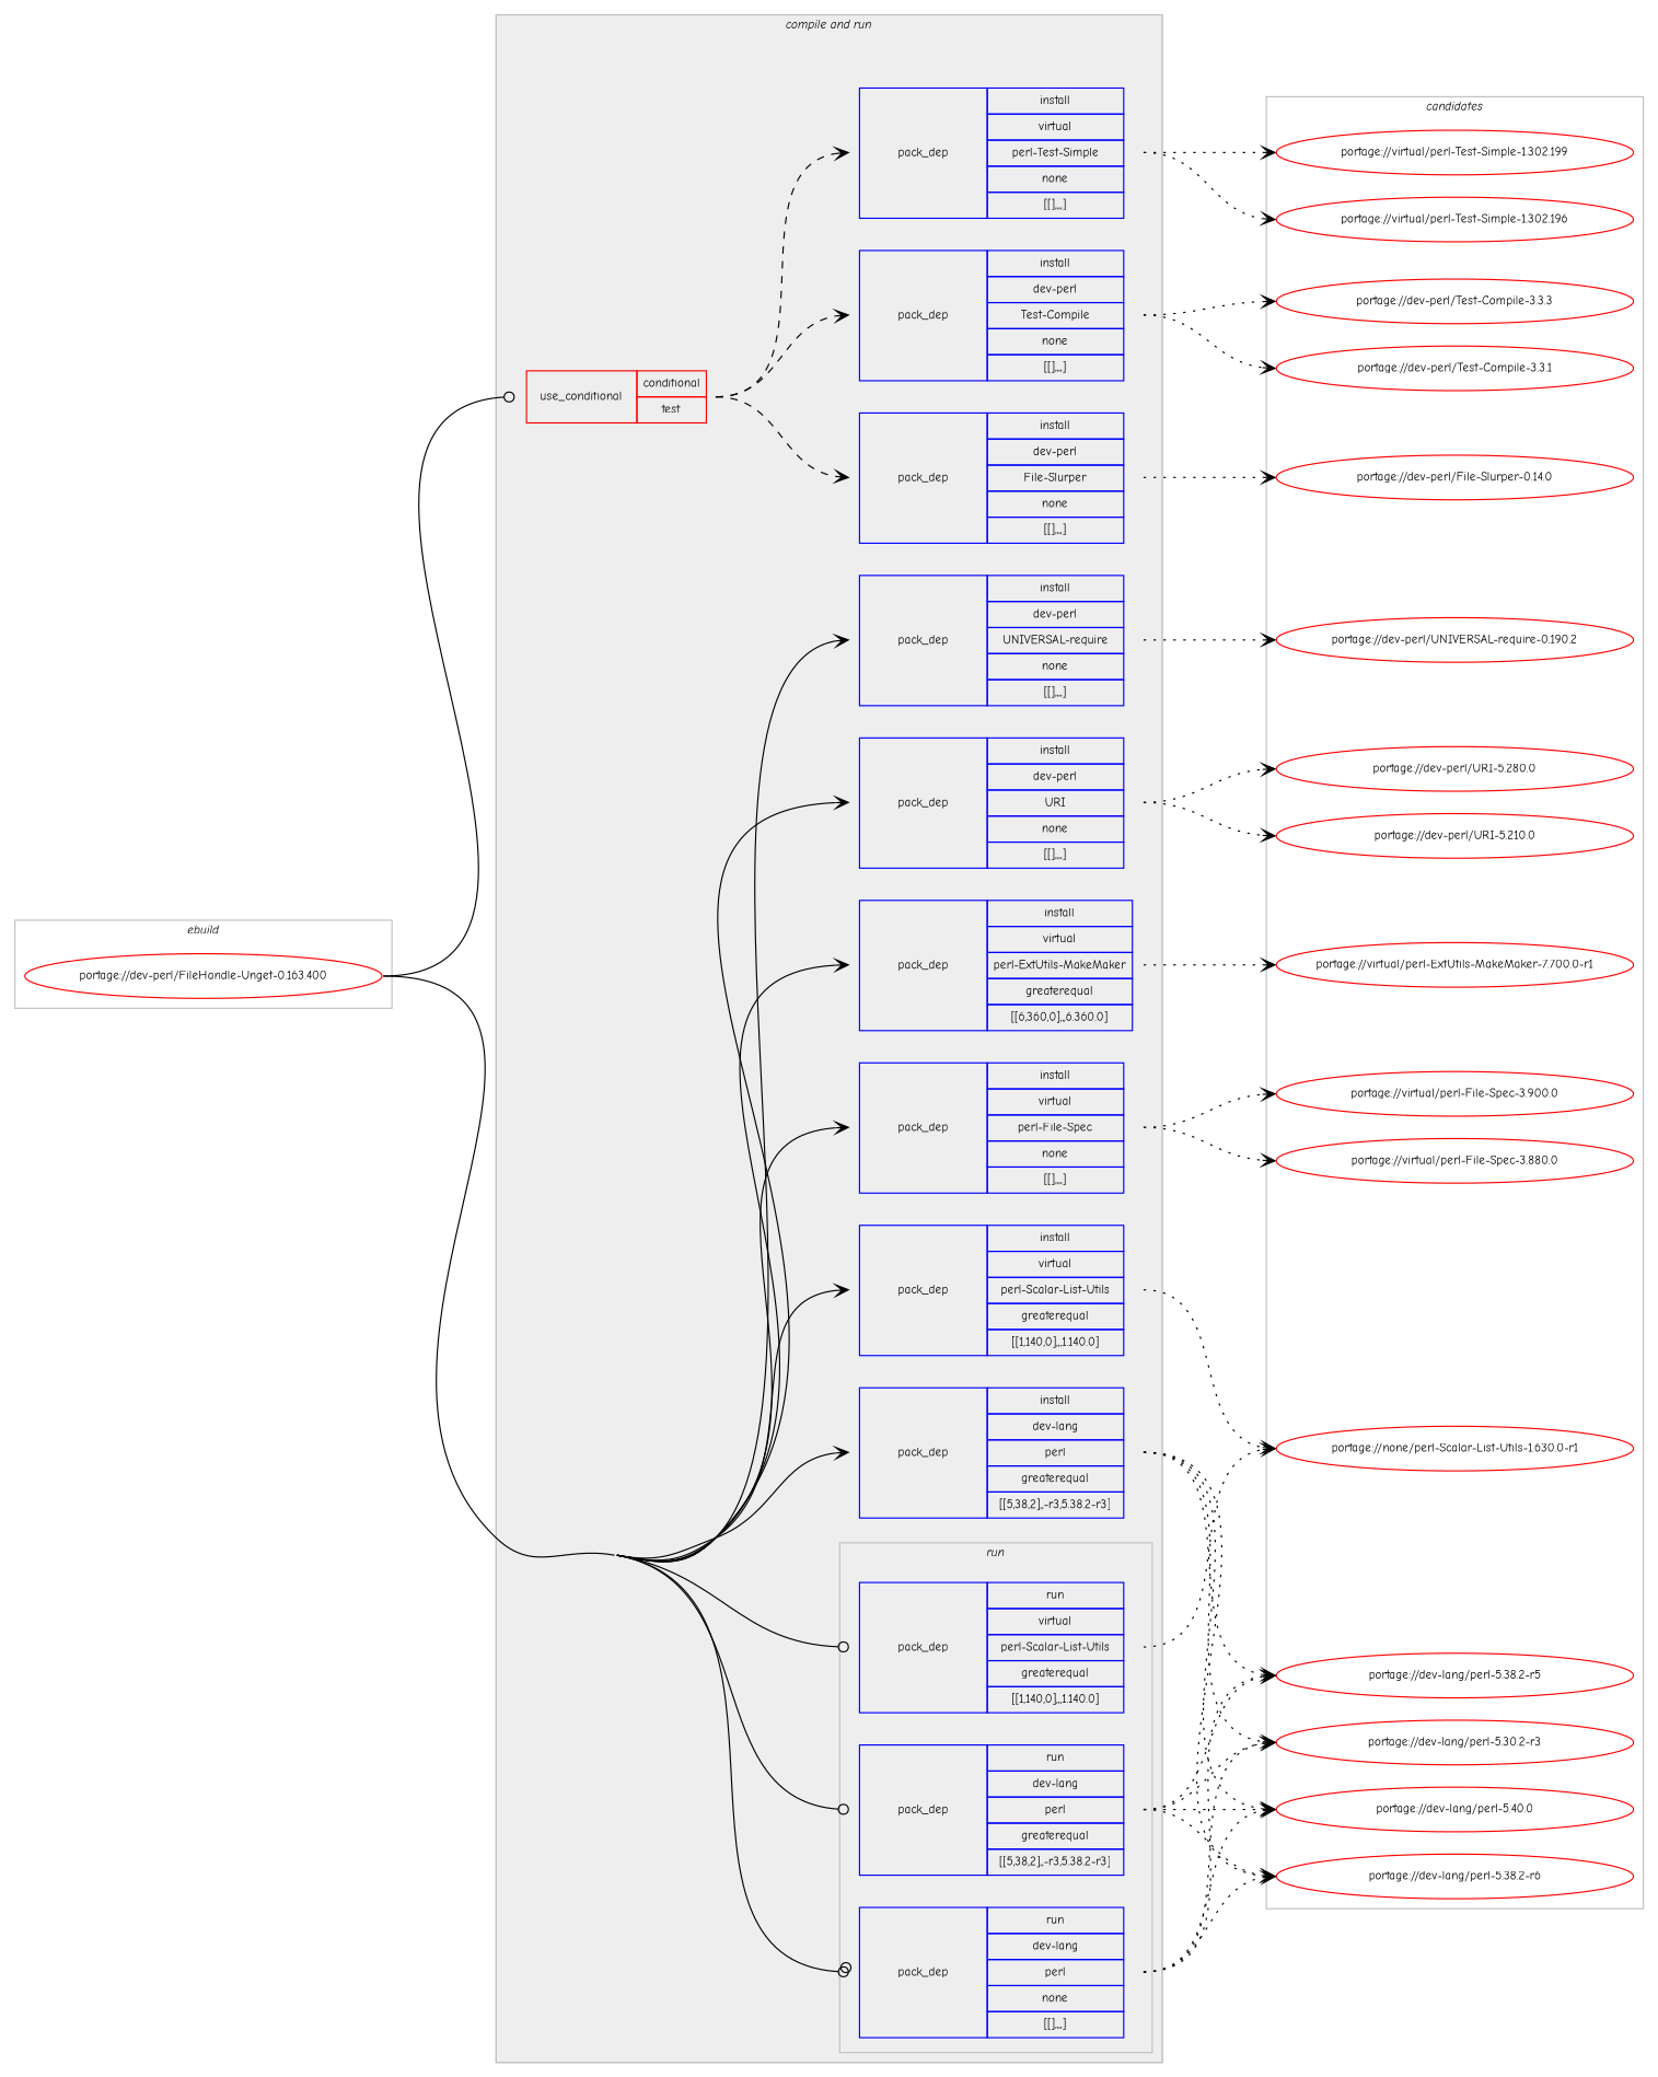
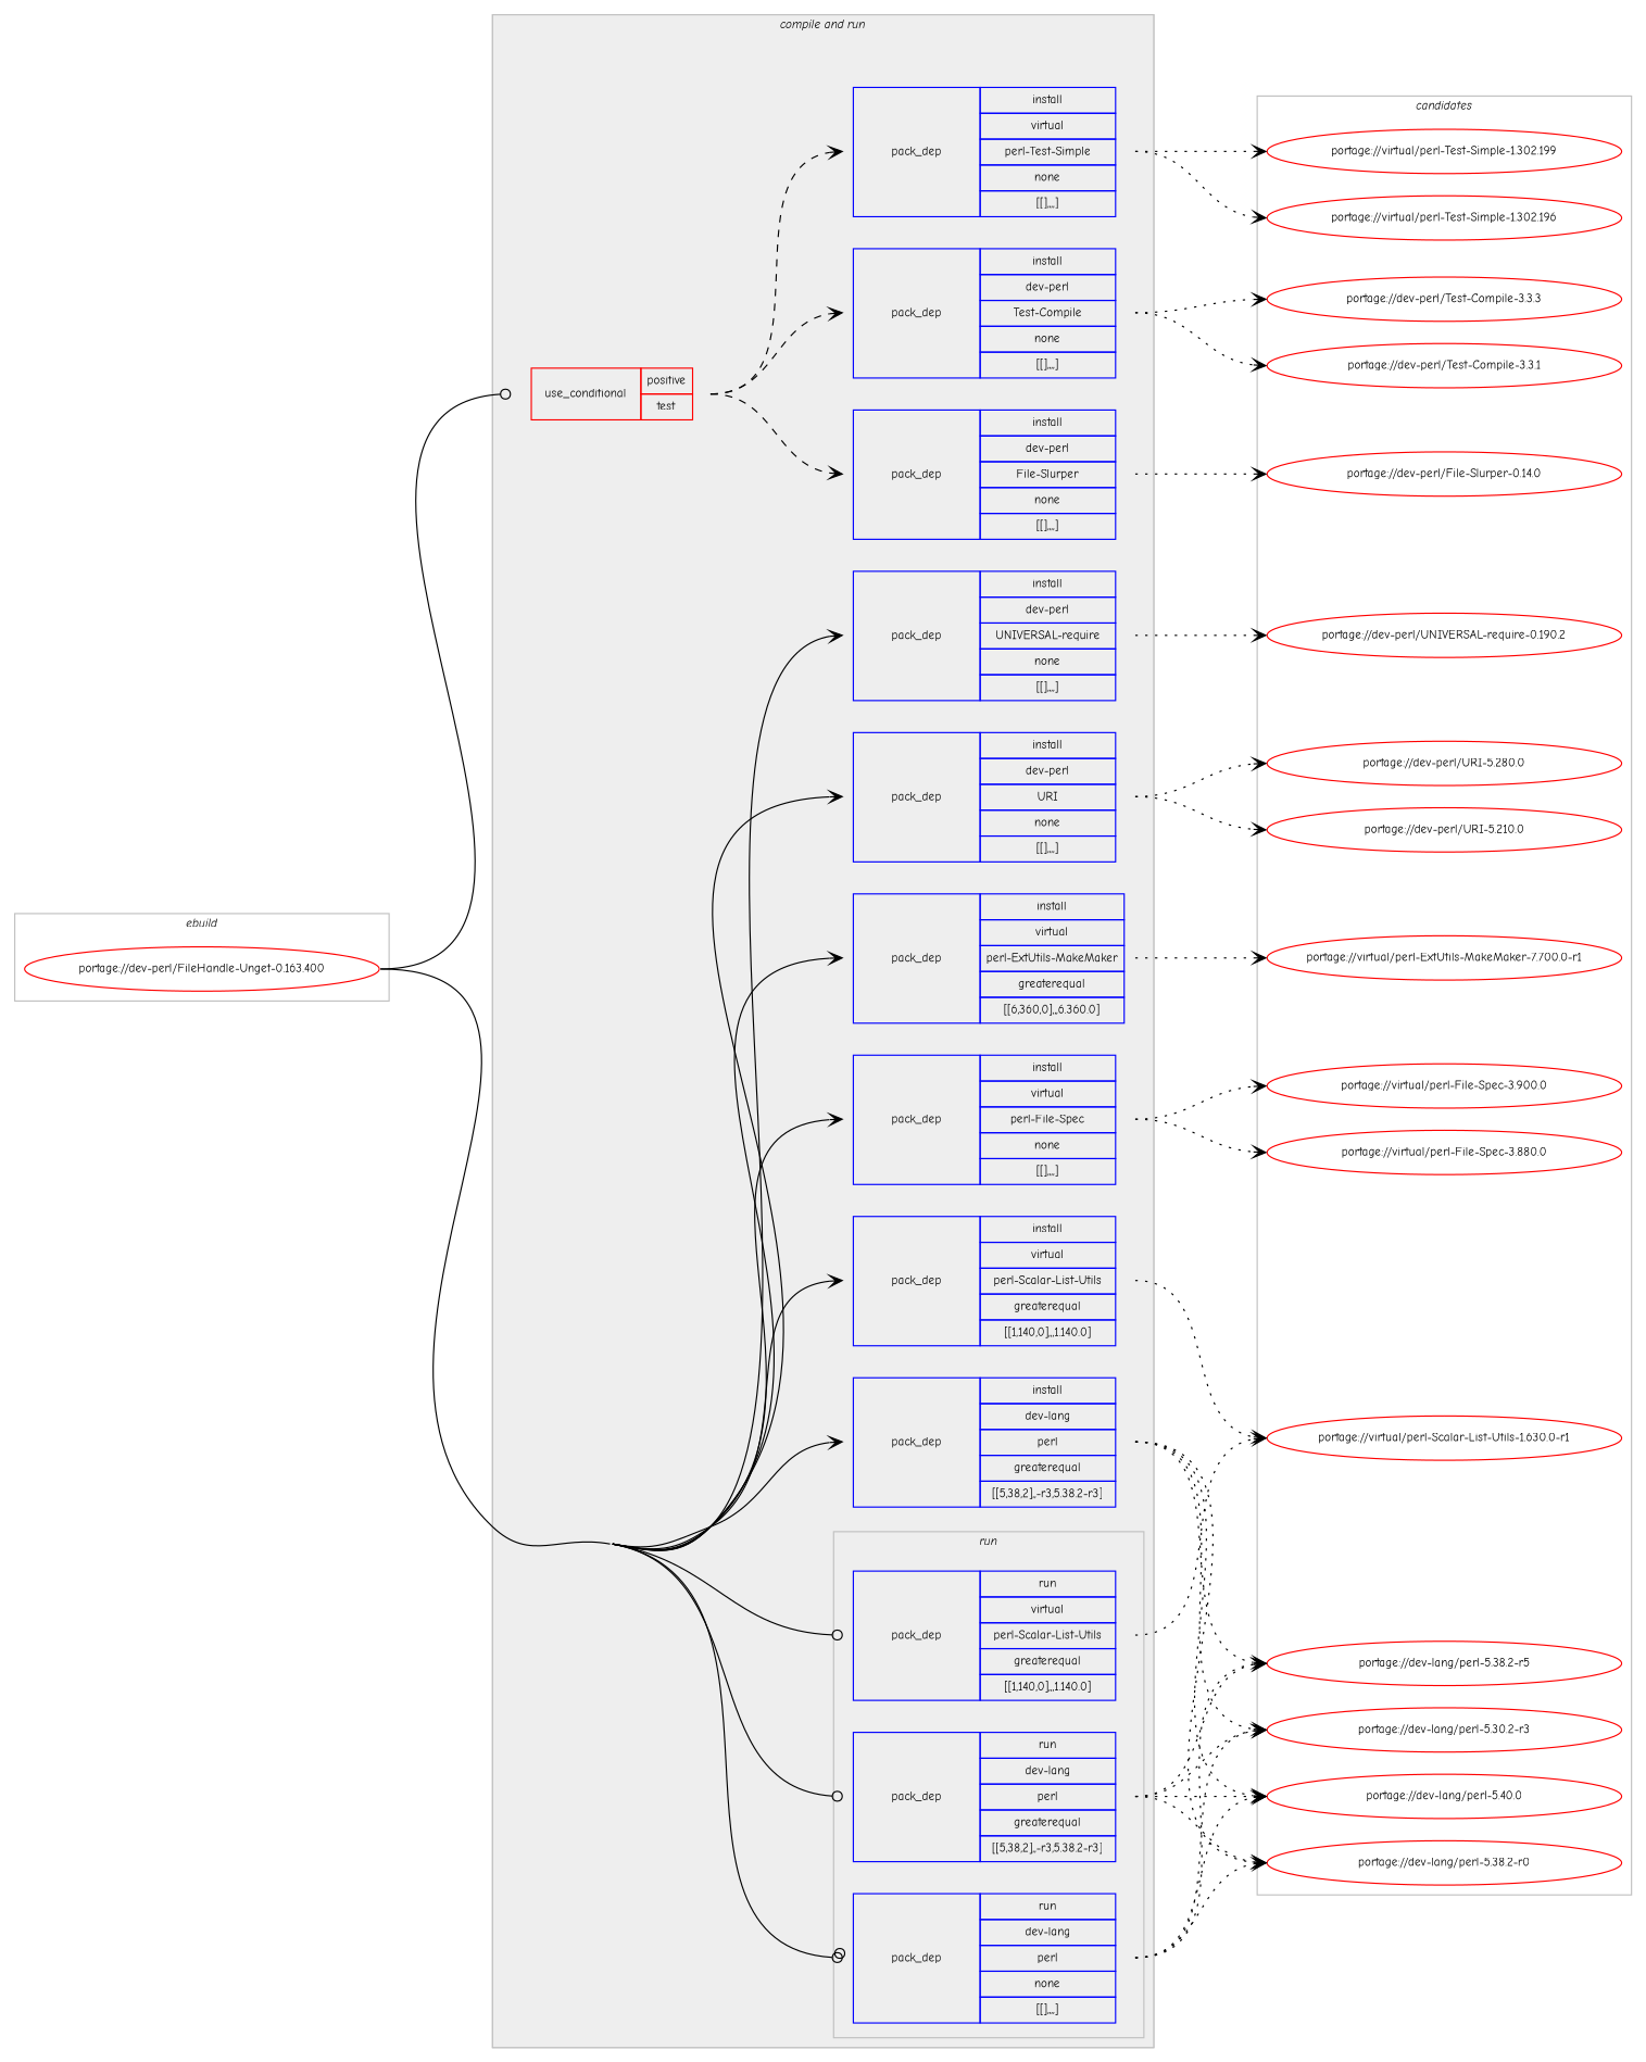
  digraph {
    compound=true
    concentrate=true
    fontname="Comic Neue"
    fontsize=10
    newrank=true
    rankdir=LR
    ranksep=1.5
    node [color=red fontname="Comic Neue" fontsize=10]
    edge [arrowhead=vee fontname="Comic Neue" headport=w style=dotted tailport=e weight=100]
    n1 [label="portage://dev-perl/FileHandle-Unget-0.163.400" width=4]
    n2 [color=blue label=<<TABLE BORDER="0" CELLBORDER="1" CELLSPACING="0" CELLPADDING="4" WIDTH="220"><TR><TD ROWSPAN="6" CELLPADDING="30">pack_dep</TD></TR><TR><TD WIDTH="110">install</TD></TR><TR><TD>dev-perl</TD></TR><TR><TD>File-Slurper</TD></TR><TR><TD>none</TD></TR><TR><TD>[[],,,,]</TD></TR></TABLE>> shape=none]
    n3 [color=blue label=<<TABLE BORDER="0" CELLBORDER="1" CELLSPACING="0" CELLPADDING="4" WIDTH="220"><TR><TD ROWSPAN="6" CELLPADDING="30">pack_dep</TD></TR><TR><TD WIDTH="110">install</TD></TR><TR><TD>dev-perl</TD></TR><TR><TD>Test-Compile</TD></TR><TR><TD>none</TD></TR><TR><TD>[[],,,,]</TD></TR></TABLE>> shape=none]
    n4 [color=blue label=<<TABLE BORDER="0" CELLBORDER="1" CELLSPACING="0" CELLPADDING="4" WIDTH="220"><TR><TD ROWSPAN="6" CELLPADDING="30">pack_dep</TD></TR><TR><TD WIDTH="110">install</TD></TR><TR><TD>virtual</TD></TR><TR><TD>perl-Test-Simple</TD></TR><TR><TD>none</TD></TR><TR><TD>[[],,,,]</TD></TR></TABLE>> shape=none]
-   n5 [label=<<TABLE BORDER="0" CELLBORDER="1" CELLSPACING="0" CELLPADDING="4"><TR><TD ROWSPAN="3" CELLPADDING="10">use_conditional</TD></TR><TR><TD>conditional</TD></TR><TR><TD>test</TD></TR></TABLE>> shape=none]
+   n5 [label=<<TABLE BORDER="0" CELLBORDER="1" CELLSPACING="0" CELLPADDING="4"><TR><TD ROWSPAN="3" CELLPADDING="10">use_conditional</TD></TR><TR><TD>positive</TD></TR><TR><TD>test</TD></TR></TABLE>> shape=none]
    n6 [color=blue label=<<TABLE BORDER="0" CELLBORDER="1" CELLSPACING="0" CELLPADDING="4" WIDTH="220"><TR><TD ROWSPAN="6" CELLPADDING="30">pack_dep</TD></TR><TR><TD WIDTH="110">install</TD></TR><TR><TD>dev-lang</TD></TR><TR><TD>perl</TD></TR><TR><TD>greaterequal</TD></TR><TR><TD>[[5,38,2],,-r3,5.38.2-r3]</TD></TR></TABLE>> shape=none]
    n7 [color=blue label=<<TABLE BORDER="0" CELLBORDER="1" CELLSPACING="0" CELLPADDING="4" WIDTH="220"><TR><TD ROWSPAN="6" CELLPADDING="30">pack_dep</TD></TR><TR><TD WIDTH="110">install</TD></TR><TR><TD>dev-perl</TD></TR><TR><TD>UNIVERSAL-require</TD></TR><TR><TD>none</TD></TR><TR><TD>[[],,,,]</TD></TR></TABLE>> shape=none]
    n8 [color=blue label=<<TABLE BORDER="0" CELLBORDER="1" CELLSPACING="0" CELLPADDING="4" WIDTH="220"><TR><TD ROWSPAN="6" CELLPADDING="30">pack_dep</TD></TR><TR><TD WIDTH="110">install</TD></TR><TR><TD>dev-perl</TD></TR><TR><TD>URI</TD></TR><TR><TD>none</TD></TR><TR><TD>[[],,,,]</TD></TR></TABLE>> shape=none]
    n9 [color=blue label=<<TABLE BORDER="0" CELLBORDER="1" CELLSPACING="0" CELLPADDING="4" WIDTH="220"><TR><TD ROWSPAN="6" CELLPADDING="30">pack_dep</TD></TR><TR><TD WIDTH="110">install</TD></TR><TR><TD>virtual</TD></TR><TR><TD>perl-ExtUtils-MakeMaker</TD></TR><TR><TD>greaterequal</TD></TR><TR><TD>[[6,360,0],,,6.360.0]</TD></TR></TABLE>> shape=none]
    n10 [color=blue label=<<TABLE BORDER="0" CELLBORDER="1" CELLSPACING="0" CELLPADDING="4" WIDTH="220"><TR><TD ROWSPAN="6" CELLPADDING="30">pack_dep</TD></TR><TR><TD WIDTH="110">install</TD></TR><TR><TD>virtual</TD></TR><TR><TD>perl-File-Spec</TD></TR><TR><TD>none</TD></TR><TR><TD>[[],,,,]</TD></TR></TABLE>> shape=none]
    n11 [color=blue label=<<TABLE BORDER="0" CELLBORDER="1" CELLSPACING="0" CELLPADDING="4" WIDTH="220"><TR><TD ROWSPAN="6" CELLPADDING="30">pack_dep</TD></TR><TR><TD WIDTH="110">install</TD></TR><TR><TD>virtual</TD></TR><TR><TD>perl-Scalar-List-Utils</TD></TR><TR><TD>greaterequal</TD></TR><TR><TD>[[1,140,0],,,1.140.0]</TD></TR></TABLE>> shape=none]
    n12 [color=blue label=<<TABLE BORDER="0" CELLBORDER="1" CELLSPACING="0" CELLPADDING="4" WIDTH="220"><TR><TD ROWSPAN="6" CELLPADDING="30">pack_dep</TD></TR><TR><TD WIDTH="110">run</TD></TR><TR><TD>dev-lang</TD></TR><TR><TD>perl</TD></TR><TR><TD>greaterequal</TD></TR><TR><TD>[[5,38,2],,-r3,5.38.2-r3]</TD></TR></TABLE>> shape=none]
    n13 [color=blue label=<<TABLE BORDER="0" CELLBORDER="1" CELLSPACING="0" CELLPADDING="4" WIDTH="220"><TR><TD ROWSPAN="6" CELLPADDING="30">pack_dep</TD></TR><TR><TD WIDTH="110">run</TD></TR><TR><TD>dev-lang</TD></TR><TR><TD>perl</TD></TR><TR><TD>none</TD></TR><TR><TD>[[],,,,]</TD></TR></TABLE>> shape=none]
    n14 [color=blue label=<<TABLE BORDER="0" CELLBORDER="1" CELLSPACING="0" CELLPADDING="4" WIDTH="220"><TR><TD ROWSPAN="6" CELLPADDING="30">pack_dep</TD></TR><TR><TD WIDTH="110">run</TD></TR><TR><TD>virtual</TD></TR><TR><TD>perl-Scalar-List-Utils</TD></TR><TR><TD>greaterequal</TD></TR><TR><TD>[[1,140,0],,,1.140.0]</TD></TR></TABLE>> shape=none]
    n15 [label="portage://dev-perl/File-Slurper-0.14.0" width=4]
    n16 [label="portage://dev-perl/Test-Compile-3.3.3" width=4]
    n17 [label="portage://dev-perl/Test-Compile-3.3.1" width=4]
    n18 [label="portage://virtual/perl-Test-Simple-1.302.199" width=4]
    n19 [label="portage://virtual/perl-Test-Simple-1.302.196" width=4]
    n20 [label="portage://dev-perl/UNIVERSAL-require-0.190.2" width=4]
    n21 [label="portage://dev-lang/perl-5.40.0" width=4]
-   n22 [label="portage://dev-lang/perl-5.38.2-r6" width=4]
+   n22 [label="portage://dev-lang/perl-5.38.2-r0" width=4]
    n23 [label="portage://dev-lang/perl-5.38.2-r5" width=4]
    n24 [label="portage://dev-lang/perl-5.30.2-r3" width=4]
    n25 [label="portage://dev-perl/URI-5.280.0" width=4]
    n26 [label="portage://dev-perl/URI-5.210.0" width=4]
    n27 [label="portage://virtual/perl-ExtUtils-MakeMaker-7.700.0-r1" width=4]
    n28 [label="portage://virtual/perl-File-Spec-3.900.0" width=4]
    n29 [label="portage://virtual/perl-File-Spec-3.880.0" width=4]
-   n30 [label="portage://none/perl-Scalar-List-Utils-1.630.0-r1" width=4]
+   n30 [label="portage://virtual/perl-Scalar-List-Utils-1.630.0-r1" width=4]
    subgraph cluster_1 {
      color=gray
      label=<<i>ebuild</i>>
      n1
    }
    subgraph cluster_2 {
      color=gray
      label=<<i>dependencies</i>>
      subgraph cluster_3 {
        color=gray
        fillcolor="#eeeeee"
        label=<<i>compile</i>>
        style=filled
        subgraph sub_4 {
          color=gray
          fillcolor="#eeeeee"
          label=<<i>compile</i>>
          style=filled
          n5
          subgraph sub_5 {
            color=gray
            fillcolor="#eeeeee"
            label=<<i>compile</i>>
            style=filled
            n2
          }
          subgraph sub_6 {
            color=gray
            fillcolor="#eeeeee"
            label=<<i>compile</i>>
            style=filled
            n3
          }
          subgraph sub_7 {
            color=gray
            fillcolor="#eeeeee"
            label=<<i>compile</i>>
            style=filled
            n4
          }
        }
        subgraph sub_8 {
          color=gray
          fillcolor="#eeeeee"
          label=<<i>compile</i>>
          style=filled
          n6
        }
        subgraph sub_9 {
          color=gray
          fillcolor="#eeeeee"
          label=<<i>compile</i>>
          style=filled
          n7
        }
        subgraph sub_10 {
          color=gray
          fillcolor="#eeeeee"
          label=<<i>compile</i>>
          style=filled
          n8
        }
        subgraph sub_11 {
          color=gray
          fillcolor="#eeeeee"
          label=<<i>compile</i>>
          style=filled
          n9
        }
        subgraph sub_12 {
          color=gray
          fillcolor="#eeeeee"
          label=<<i>compile</i>>
          style=filled
          n10
        }
        subgraph sub_13 {
          color=gray
          fillcolor="#eeeeee"
          label=<<i>compile</i>>
          style=filled
          n11
        }
      }
      subgraph cluster_14 {
        color=gray
        fillcolor="#eeeeee"
        label=<<i>compile and run</i>>
        style=filled
      }
      subgraph cluster_15 {
        color=gray
        fillcolor="#eeeeee"
        label=<<i>run</i>>
        style=filled
        subgraph sub_16 {
          color=gray
          fillcolor="#eeeeee"
          label=<<i>run</i>>
          style=filled
          n12
        }
        subgraph sub_17 {
          color=gray
          fillcolor="#eeeeee"
          label=<<i>run</i>>
          style=filled
          n13
        }
        subgraph sub_18 {
          color=gray
          fillcolor="#eeeeee"
          label=<<i>run</i>>
          style=filled
          n14
        }
      }
    }
    subgraph cluster_19 {
      color=gray
      label=<<i>candidates</i>>
      rank=same
      subgraph sub_20 {
        color=black
        label=<<i>candidates</i>>
        nodesep=1
        rank=same
        n15
      }
      subgraph sub_21 {
        color=black
        label=<<i>candidates</i>>
        nodesep=1
        rank=same
        n16
        n17
      }
      subgraph sub_22 {
        color=black
        label=<<i>candidates</i>>
        nodesep=1
        rank=same
        n18
        n19
      }
      subgraph sub_23 {
        color=black
        label=<<i>candidates</i>>
        nodesep=1
        rank=same
        n20
      }
      subgraph sub_24 {
        color=black
        label=<<i>candidates</i>>
        nodesep=1
        rank=same
        n21
        n22
        n23
        n24
      }
      subgraph sub_25 {
        color=black
        label=<<i>candidates</i>>
        nodesep=1
        rank=same
        n25
        n26
      }
      subgraph sub_26 {
        color=black
        label=<<i>candidates</i>>
        nodesep=1
        rank=same
        n27
      }
      subgraph sub_27 {
        color=black
        label=<<i>candidates</i>>
        nodesep=1
        rank=same
        n28
        n29
      }
      subgraph sub_28 {
        color=black
        label=<<i>candidates</i>>
        nodesep=1
        rank=same
        n30
      }
      subgraph sub_29 {
        color=black
        label=<<i>candidates</i>>
        nodesep=1
        rank=same
        n21
        n22
        n23
        n24
      }
      subgraph sub_30 {
        color=black
        label=<<i>candidates</i>>
        nodesep=1
        rank=same
        n21
        n22
        n23
        n24
      }
      subgraph sub_31 {
        color=black
        label=<<i>candidates</i>>
        nodesep=1
        rank=same
        n30
      }
    }
    n1 -> n5 [arrowhead=odot style=solid weight=20]
    n1 -> n6 [style=solid weight=20]
    n1 -> n7 [style=solid weight=20]
    n1 -> n8 [style=solid weight=20]
    n1 -> n9 [style=solid weight=20]
    n1 -> n10 [style=solid weight=20]
    n1 -> n11 [style=solid weight=20]
    n1 -> n12 [arrowhead=odot style=solid weight=20]
    n1 -> n13 [arrowhead=odot style=solid weight=20]
    n1 -> n14 [arrowhead=odot style=solid weight=20]
    n2 -> n15
    n3 -> n16
    n3 -> n17
    n4 -> n18
    n4 -> n19
    n5 -> n2 [style=dashed weight=20]
    n5 -> n3 [style=dashed weight=20]
    n5 -> n4 [style=dashed weight=20]
    n6 -> n21
    n6 -> n22
    n6 -> n23
    n6 -> n24
    n7 -> n20
    n8 -> n25
    n8 -> n26
    n9 -> n27
    n10 -> n28
    n10 -> n29
    n11 -> n30
    n12 -> n21
    n12 -> n22
    n12 -> n23
    n12 -> n24
    n13 -> n21
    n13 -> n22
    n13 -> n23
    n13 -> n24
    n14 -> n30
  }
